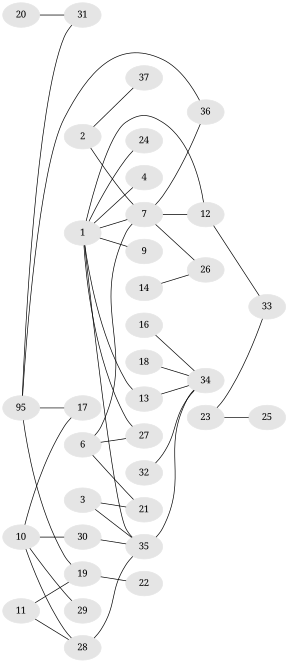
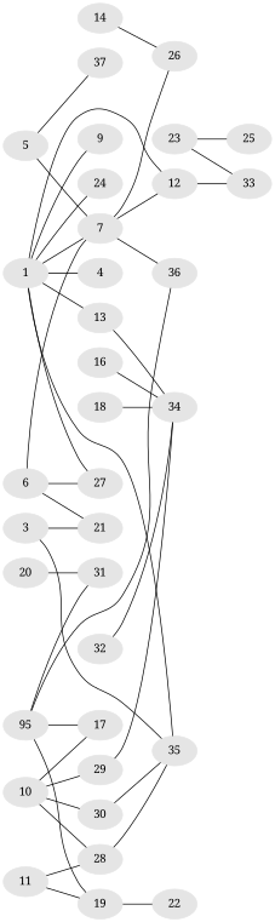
  graph {
    fontname="Noto Serif"
    rankdir=LR
    node [color=gray90 fontname="Noto Serif" style=filled]
    edge [fontname="Noto Serif" weight=1.0]
    1
    4
    7
    9
    12
    13
    24
    27
    35
    26
    36
    33
    34
-   5 [label=2]
+   5
    37
    23
    25
    3
    21
    6
    20
    31
    10
    17
    28
    29
    30
    11
    19
    22
    14
    n32 [label=95]
    16
    18
    32
    1 -- 4
    1 -- 7
    1 -- 9
    1 -- 12
    1 -- 13
    1 -- 24
    1 -- 27
    1 -- 35
    7 -- 12
    7 -- 26
    7 -- 36
    12 -- 33
    13 -- 34
    5 -- 7
    5 -- 37
    23 -- 33
    23 -- 25
    3 -- 35
    3 -- 21
    6 -- 7
    6 -- 27
    6 -- 21
    20 -- 31
    10 -- 17
    10 -- 28
    10 -- 29
    10 -- 30
    28 -- 35
-   35 -- 34
+   29 -- 34
    30 -- 35
    11 -- 28
    11 -- 19
    19 -- 22
    14 -- 26
    n32 -- 36
    n32 -- 31
    n32 -- 17
    n32 -- 19 [weight=2.0]
    16 -- 34
    18 -- 34
    32 -- 34
  }
